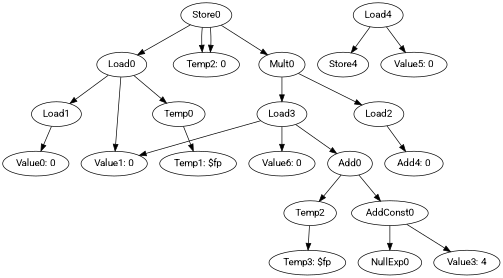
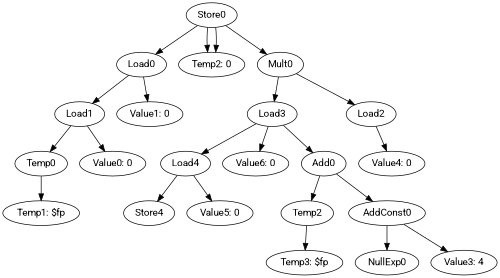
  digraph {
    fontname=Roboto
    ordering=out
    node [fontname=Roboto]
    edge [fontname=Roboto]
    Load3
    Load4
    "Value6: 0"
    Add0
    n5 [label=Store4]
    "Value5: 0"
    Store0
    Load0
    n9 [label="Temp2: 0"]
    Mult0
    Load1
    "Value1: 0"
    Load2
    Temp0
    "Value0: 0"
-   "Value4: 0" [label="Add4: 0"]
+   "Value4: 0"
    "Temp1: $fp"
    Temp2
    AddConst0
    "Temp3: $fp"
    NullExp0
    "Value3: 4"
-   Load3 -> "Value1: 0"
+   Load3 -> Load4
    Load3 -> "Value6: 0"
    Load3 -> Add0
    Load4 -> n5
    Load4 -> "Value5: 0"
    Add0 -> Temp2
    Add0 -> AddConst0
    Store0 -> Load0
    Store0 -> n9
    Store0 -> n9
    Store0 -> Mult0
    Load0 -> Load1
    Load0 -> "Value1: 0"
    Mult0 -> Load3
    Mult0 -> Load2
-   Load0 -> Temp0
+   Load1 -> Temp0
    Load1 -> "Value0: 0"
    Load2 -> "Value4: 0"
    Temp0 -> "Temp1: $fp"
    Temp2 -> "Temp3: $fp"
    AddConst0 -> NullExp0
    AddConst0 -> "Value3: 4"
  }
